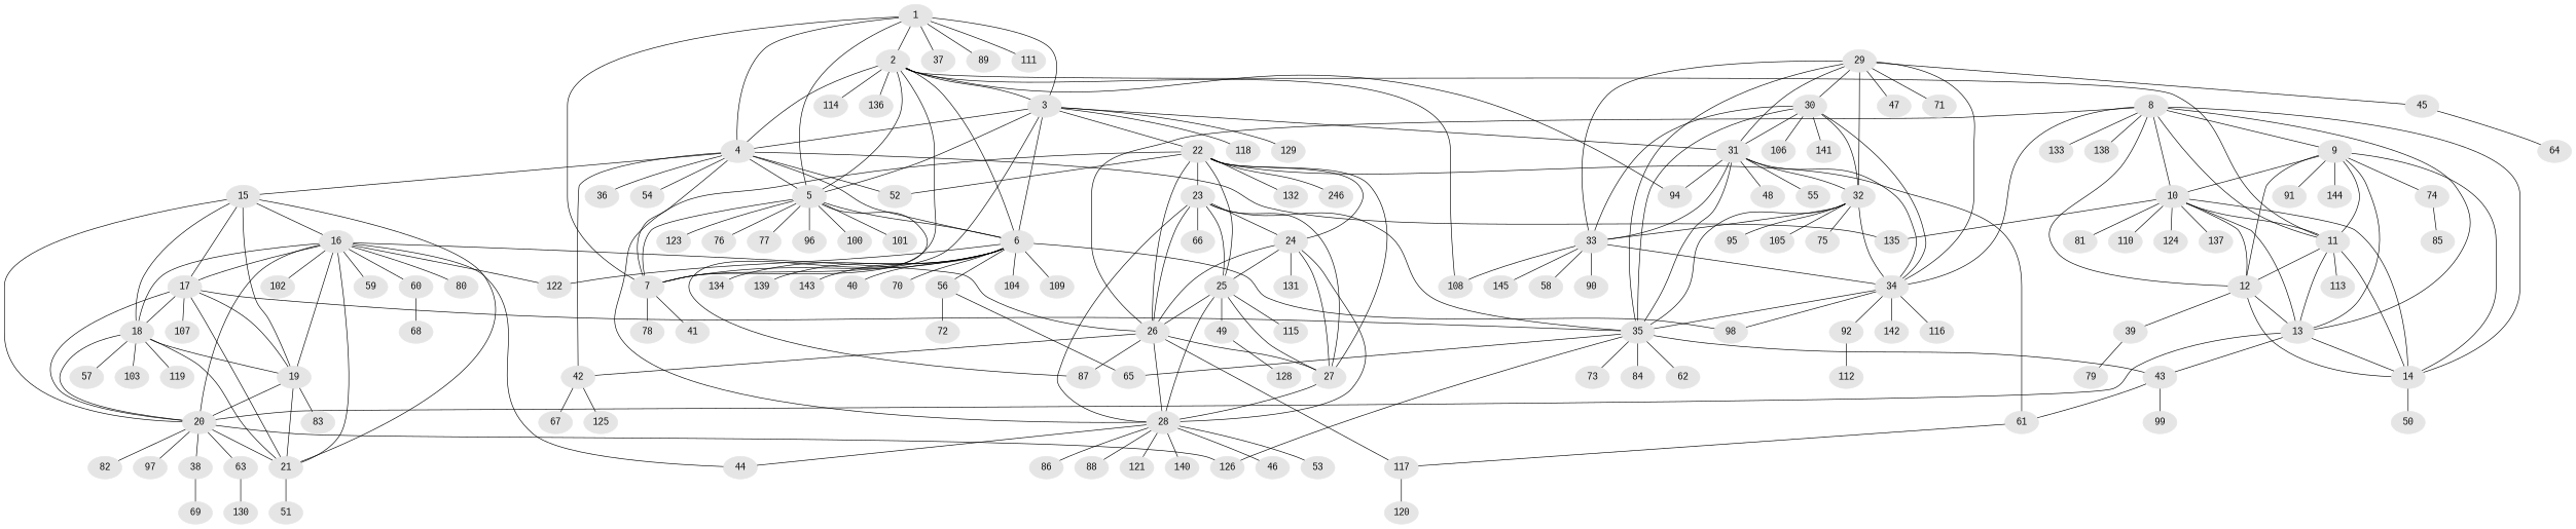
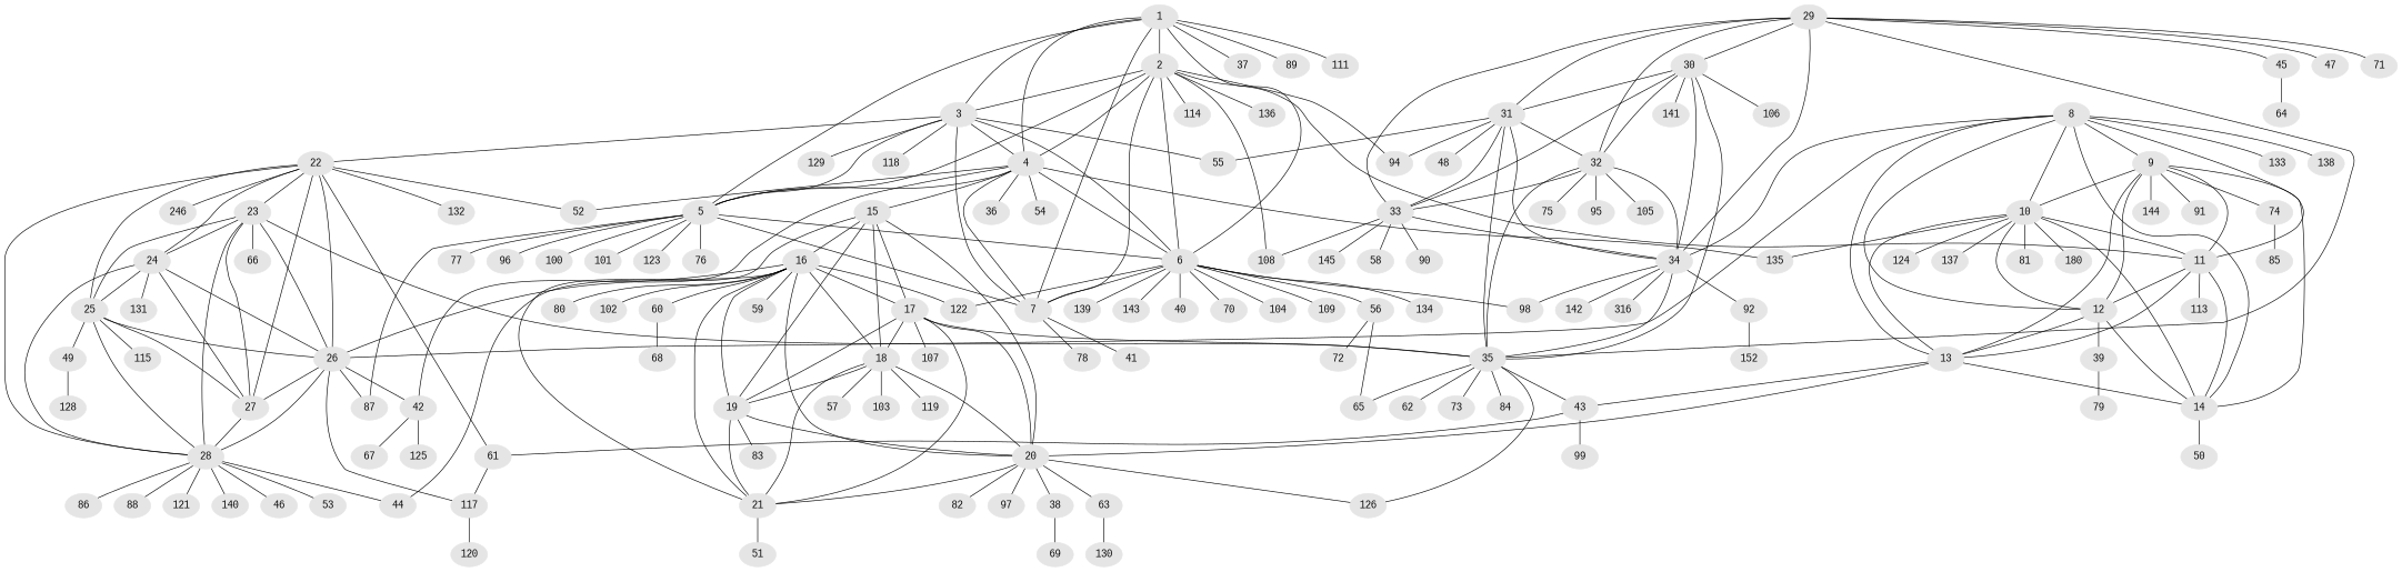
  graph {
    fontname="Liberation Mono"
    node [color=gray90 fontname="Liberation Mono" style=filled]
    edge [fontname="Liberation Mono"]
    1
    2
    3
    4
    5
    6
    7
    37
    89
    111
    11
    94
    108
    114
    136
    22
    31
    118
    129
    15
    36
    42
    52
    54
    135
    76
    77
    87
    96
    100
    101
    123
    40
    56
    70
    98
    104
    109
    122
    134
    139
    143
    41
    78
    12
    13
    14
    113
    26
    23
    24
    25
    27
    28
    61
    132
    n57 [label=246]
    34
    35
    32
    33
    48
    55
    20
    16
    17
    18
    19
    21
    67
    125
    65
    72
    8
    9
    10
    133
    138
    74
    91
    144
    81
-   110
+   110 [label=180]
    124
    137
    39
    43
    50
    117
    92
-   116
+   116 [label=316]
    142
    85
    79
    38
    63
    82
    97
    126
    99
    44
    59
    60
    80
    102
    107
    57
    103
    119
    83
    51
    68
    62
    73
    84
    69
    130
    66
    131
    49
    115
    46
    53
    86
    88
    121
    140
    128
    120
    29
    30
    45
    47
    71
    106
    141
    75
    95
    105
    58
    90
    145
    64
-   112
+   112 [label=152]
    1 -- 2
    1 -- 3
    1 -- 4
    1 -- 5
+   1 -- 6
    1 -- 7
    1 -- 37
    1 -- 89
    1 -- 111
    2 -- 3
    2 -- 4
    2 -- 5
    2 -- 6
    2 -- 7
    2 -- 11
    2 -- 94
    2 -- 108
    2 -- 114
    2 -- 136
    3 -- 4
    3 -- 5
    3 -- 6
    3 -- 7
    3 -- 22
-   3 -- 31
+   3 -- 55
    3 -- 118
    3 -- 129
    4 -- 5
    4 -- 6
    4 -- 7
    4 -- 15
    4 -- 36
    4 -- 42
    4 -- 52
    4 -- 54
    4 -- 135
    5 -- 6
    5 -- 7
    5 -- 76
    5 -- 77
    5 -- 87
    5 -- 96
    5 -- 100
    5 -- 101
    5 -- 123
    6 -- 7
    6 -- 40
    6 -- 56
    6 -- 70
    6 -- 98
    6 -- 104
    6 -- 109
    6 -- 122
    6 -- 134
    6 -- 139
    6 -- 143
    7 -- 41
    7 -- 78
    11 -- 12
    11 -- 13
    11 -- 14
    11 -- 113
    22 -- 52
    22 -- 26
    22 -- 23
    22 -- 24
    22 -- 25
    22 -- 27
    22 -- 28
    22 -- 61
    22 -- 132
    22 -- n57
    31 -- 94
    31 -- 34
    31 -- 35
    31 -- 32
    31 -- 33
    31 -- 48
    31 -- 55
    15 -- 20
    15 -- 16
    15 -- 17
    15 -- 18
    15 -- 19
    15 -- 21
    42 -- 67
    42 -- 125
    56 -- 65
    56 -- 72
    12 -- 13
    12 -- 14
    12 -- 39
    13 -- 14
    13 -- 20
    13 -- 43
    14 -- 50
    26 -- 42
    26 -- 87
    26 -- 27
    26 -- 28
    26 -- 117
    23 -- 26
    23 -- 24
    23 -- 25
    23 -- 27
    23 -- 28
    23 -- 35
    23 -- 66
    24 -- 26
    24 -- 25
    24 -- 27
    24 -- 28
    24 -- 131
    25 -- 26
    25 -- 27
    25 -- 28
    25 -- 49
    25 -- 115
    27 -- 28
    28 -- 44
    28 -- 46
    28 -- 53
    28 -- 86
    28 -- 88
    28 -- 121
    28 -- 140
    61 -- 117
    34 -- 98
    34 -- 35
    34 -- 92
    34 -- 116
    34 -- 142
    35 -- 65
    35 -- 43
    35 -- 126
    35 -- 62
    35 -- 73
    35 -- 84
    32 -- 34
    32 -- 35
    32 -- 33
    32 -- 75
    32 -- 95
    32 -- 105
    33 -- 108
    33 -- 34
    33 -- 58
    33 -- 90
    33 -- 145
    20 -- 21
    20 -- 38
    20 -- 63
    20 -- 82
    20 -- 97
    20 -- 126
    16 -- 122
    16 -- 26
    16 -- 20
    16 -- 17
    16 -- 18
    16 -- 19
    16 -- 21
    16 -- 44
    16 -- 59
    16 -- 60
    16 -- 80
    16 -- 102
    17 -- 35
    17 -- 20
    17 -- 18
    17 -- 19
    17 -- 21
    17 -- 107
    18 -- 20
    18 -- 19
    18 -- 21
    18 -- 57
    18 -- 103
    18 -- 119
    19 -- 20
    19 -- 21
    19 -- 83
    21 -- 51
    8 -- 11
    8 -- 12
    8 -- 13
    8 -- 14
    8 -- 26
    8 -- 34
    8 -- 9
    8 -- 10
    8 -- 133
    8 -- 138
    9 -- 11
    9 -- 12
    9 -- 13
    9 -- 14
    9 -- 10
    9 -- 74
    9 -- 91
    9 -- 144
    10 -- 11
    10 -- 135
    10 -- 12
    10 -- 13
    10 -- 14
    10 -- 81
    10 -- 110
    10 -- 124
    10 -- 137
    74 -- 85
    39 -- 79
    43 -- 61
    43 -- 99
    117 -- 120
    92 -- 112
    38 -- 69
    63 -- 130
    60 -- 68
    49 -- 128
    29 -- 31
    29 -- 34
    29 -- 35
    29 -- 32
    29 -- 33
    29 -- 30
    29 -- 45
    29 -- 47
    29 -- 71
    30 -- 31
    30 -- 34
    30 -- 35
    30 -- 32
    30 -- 33
    30 -- 106
    30 -- 141
    45 -- 64
  }
